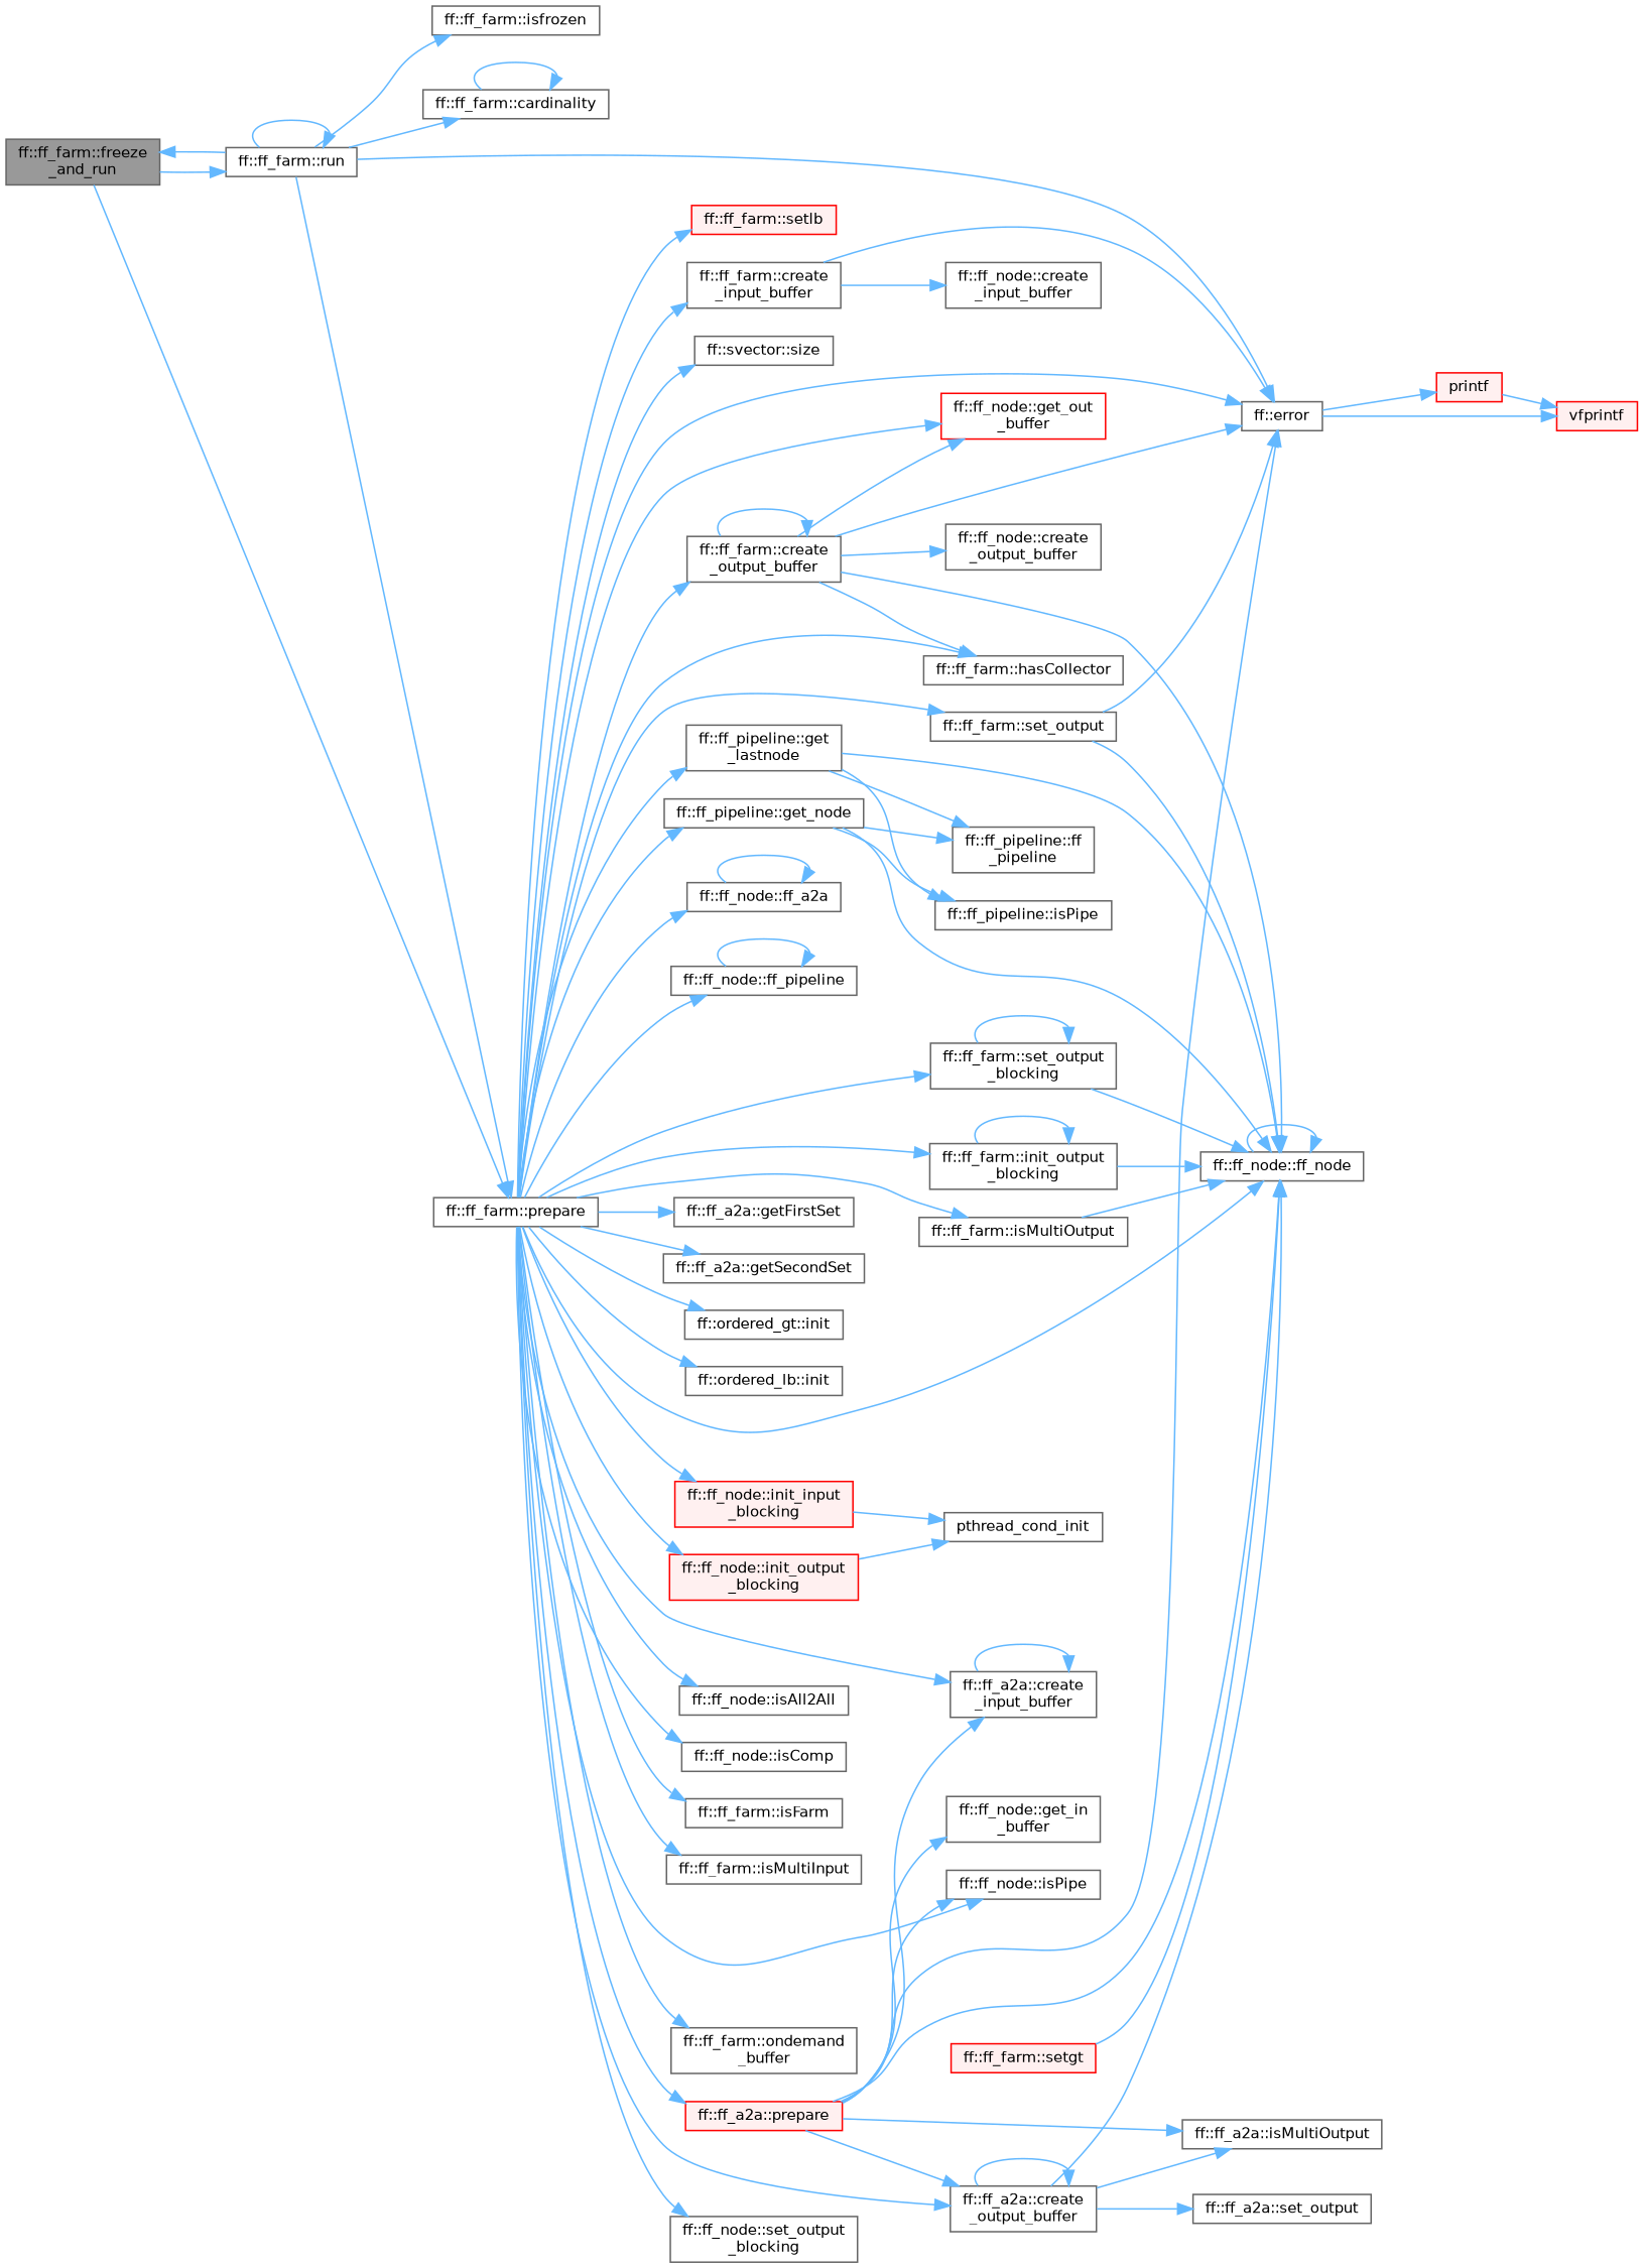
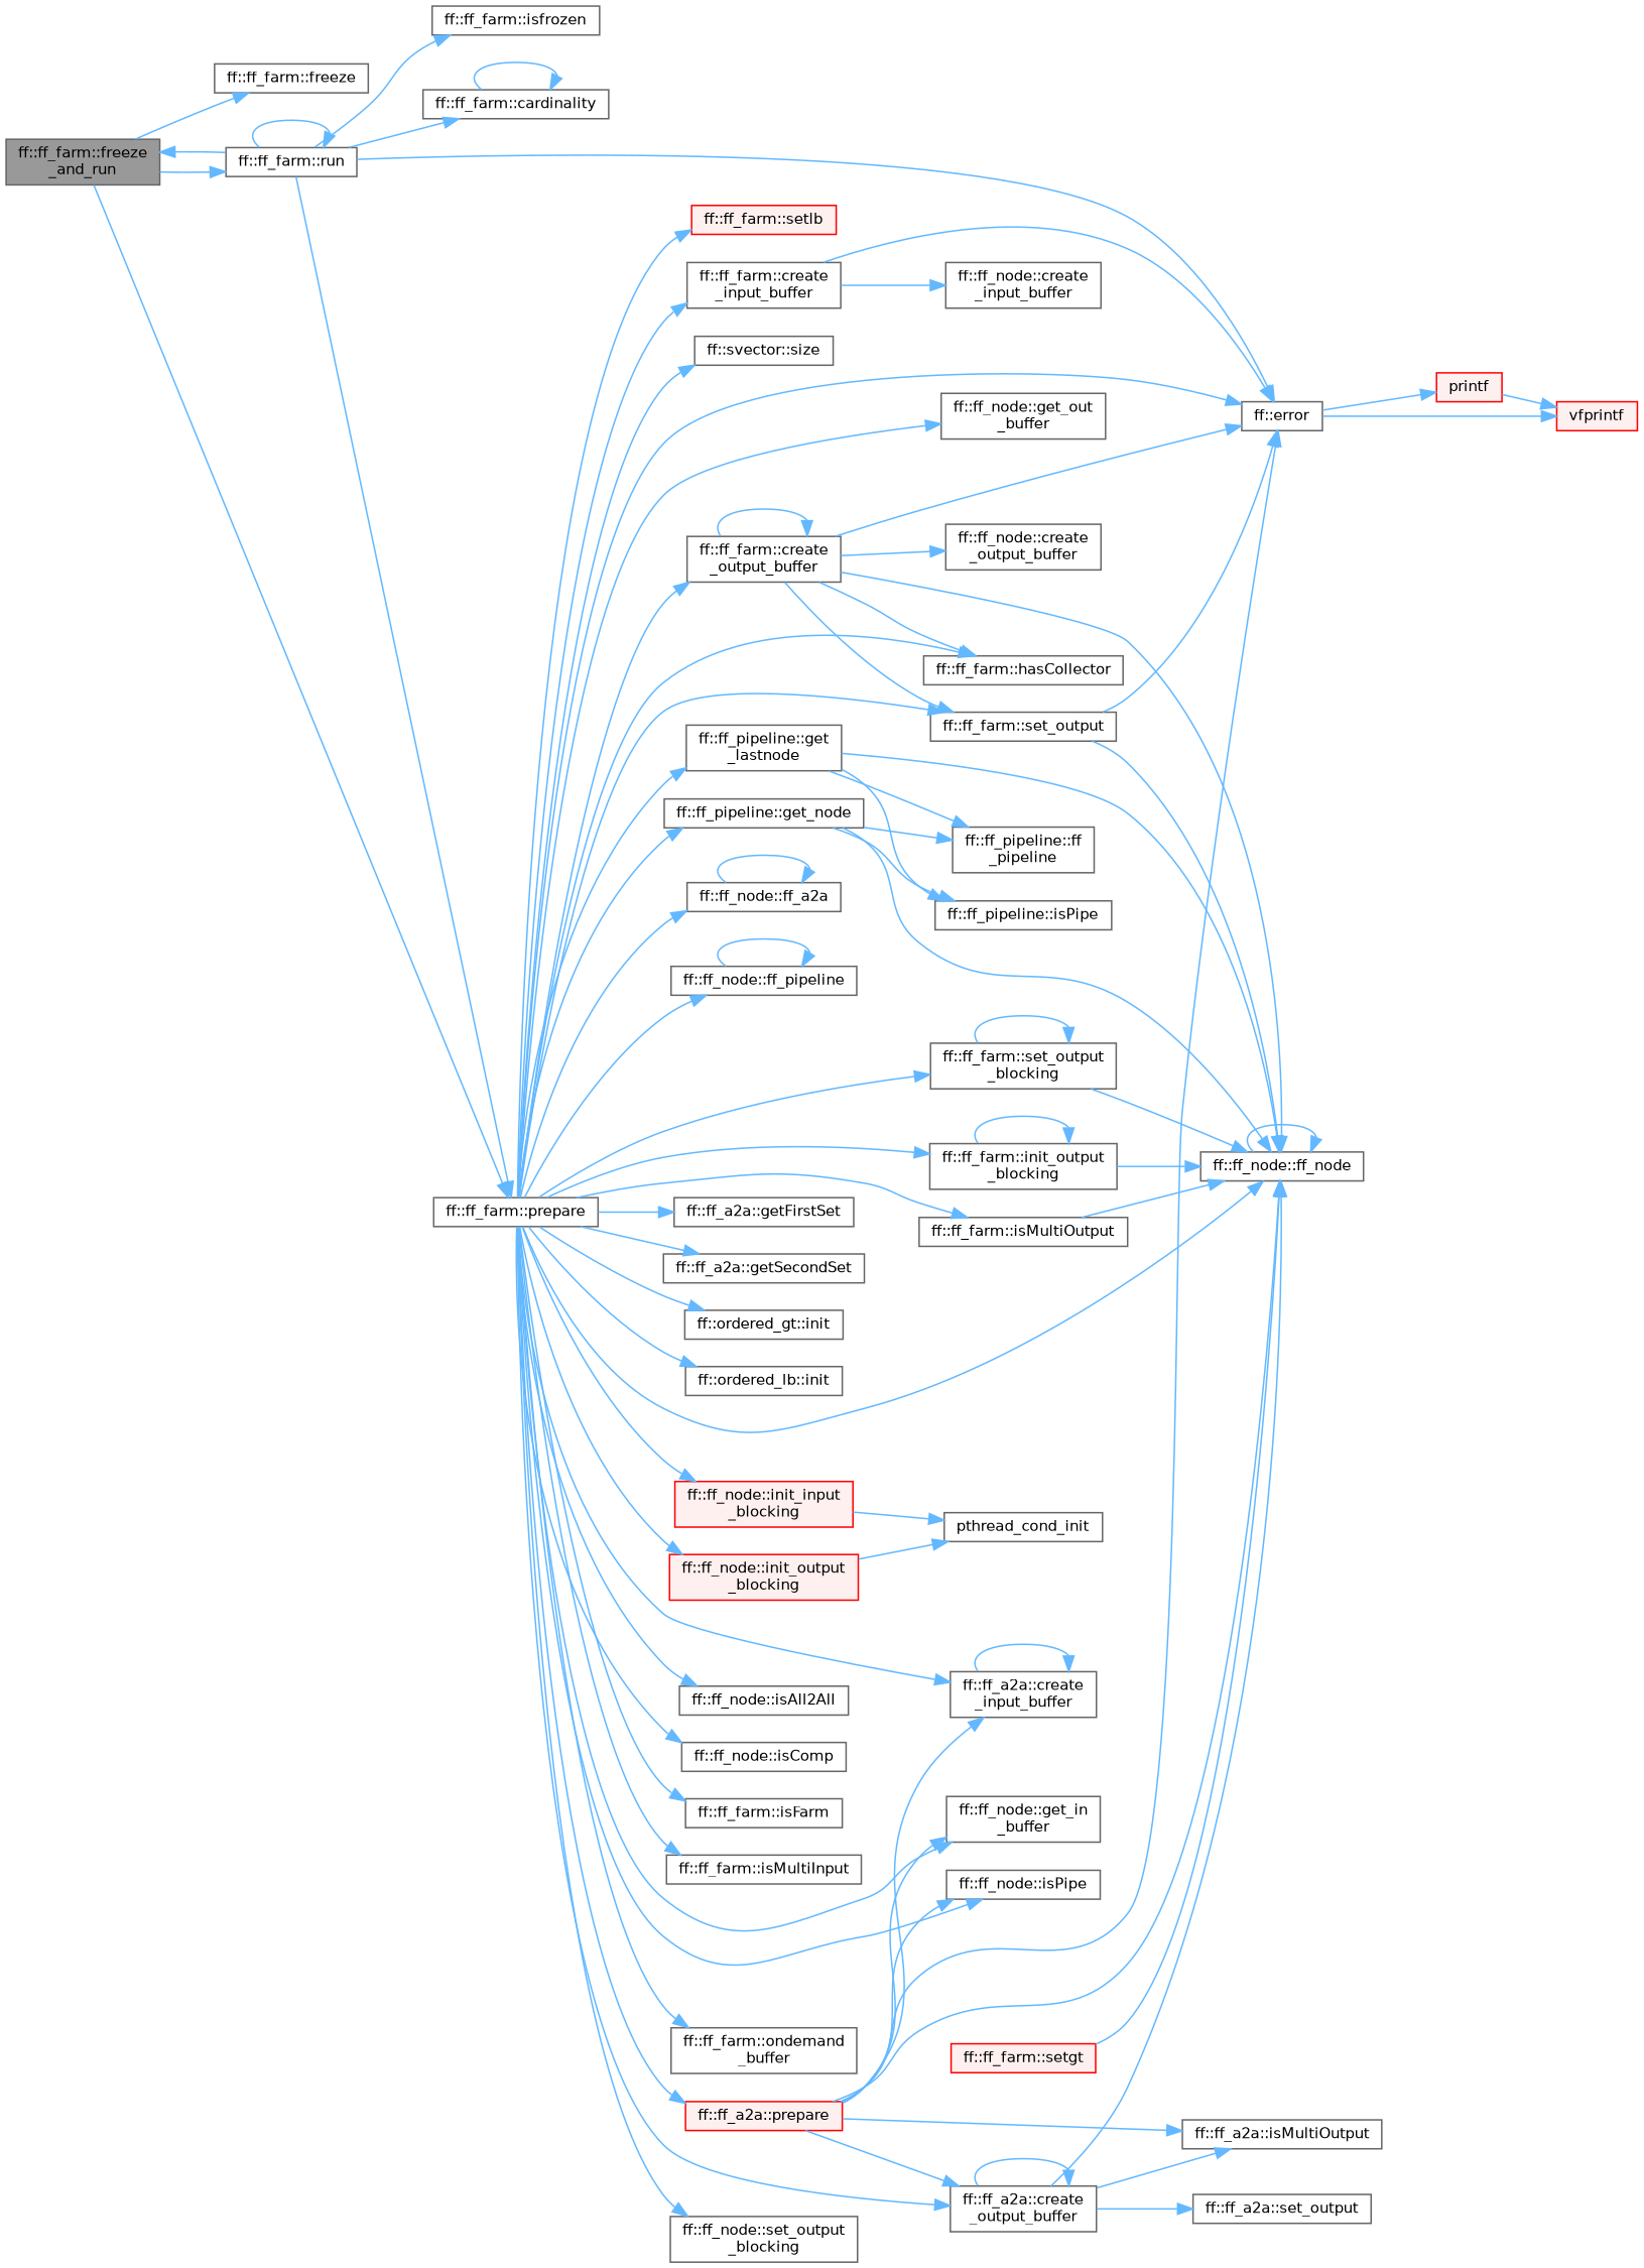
  digraph {
    rankdir=LR
    node [color=grey40 fillcolor=white fontname=Helvetica fontsize=10 shape=box style=filled]
    edge [color=steelblue1 fontname=Helvetica fontsize=10 labelfontname=Helvetica labelfontsize=10 style=solid]
    n1 [color=gray40 fillcolor=grey60 fontcolor=black height=0.2 label="ff::ff_farm::freeze\l_and_run" width=0.4]
+   n2 [height=0.2 label="ff::ff_farm::freeze" width=0.4]
    n3 [height=0.2 label="ff::ff_farm::prepare" width=0.4]
    n4 [height=0.2 label="ff::ff_farm::run" width=0.4]
    n5 [height=0.2 label="ff::ff_a2a::create\l_input_buffer" width=0.4]
    n6 [height=0.2 label="ff::ff_farm::create\l_input_buffer" width=0.4]
    n7 [height=0.2 label="ff::error" width=0.4]
    n8 [height=0.2 label="ff::ff_a2a::create\l_output_buffer" width=0.4]
    n9 [height=0.2 label="ff::ff_node::ff_node" width=0.4]
    n10 [height=0.2 label="ff::ff_farm::create\l_output_buffer" width=0.4]
-   n11 [color=red height=0.2 label="ff::ff_node::get_out\l_buffer" width=0.4]
+   n11 [height=0.2 label="ff::ff_node::get_out\l_buffer" width=0.4]
    n12 [height=0.2 label="ff::ff_farm::hasCollector" width=0.4]
    n13 [height=0.2 label="ff::ff_node::ff_a2a" width=0.4]
    n14 [height=0.2 label="ff::ff_node::ff_pipeline" width=0.4]
    n15 [height=0.2 label="ff::ff_node::get_in\l_buffer" width=0.4]
    n16 [height=0.2 label="ff::ff_pipeline::get\l_lastnode" width=0.4]
    n17 [height=0.2 label="ff::ff_pipeline::get_node" width=0.4]
    n18 [height=0.2 label="ff::ff_a2a::getFirstSet" width=0.4]
    n19 [height=0.2 label="ff::ff_a2a::getSecondSet" width=0.4]
    n20 [height=0.2 label="ff::ordered_gt::init" width=0.4]
    n21 [height=0.2 label="ff::ordered_lb::init" width=0.4]
    n22 [height=0.2 label="ff::ff_farm::set_output\l_blocking" width=0.4]
    n23 [color=red fillcolor="#FFF0F0" height=0.2 label="ff::ff_node::init_input\l_blocking" width=0.4]
    n24 [height=0.2 label="ff::ff_farm::init_output\l_blocking" width=0.4]
    n25 [color=red fillcolor="#FFF0F0" height=0.2 label="ff::ff_node::init_output\l_blocking" width=0.4]
    n26 [height=0.2 label="ff::ff_node::isAll2All" width=0.4]
    n27 [height=0.2 label="ff::ff_node::isComp" width=0.4]
    n28 [height=0.2 label="ff::ff_farm::isFarm" width=0.4]
    n29 [height=0.2 label="ff::ff_farm::isMultiInput" width=0.4]
    n30 [height=0.2 label="ff::ff_farm::isMultiOutput" width=0.4]
    n31 [height=0.2 label="ff::ff_node::isPipe" width=0.4]
    n32 [height=0.2 label="ff::ff_farm::ondemand\l_buffer" width=0.4]
    n33 [color=red fillcolor="#FFF0F0" height=0.2 label="ff::ff_a2a::prepare" width=0.4]
    n34 [height=0.2 label="ff::ff_farm::set_output" width=0.4]
    n35 [height=0.2 label="ff::ff_node::set_output\l_blocking" width=0.4]
    n36 [color=red fillcolor="#FFF0F0" height=0.2 label="ff::ff_farm::setlb" width=0.4]
    n37 [height=0.2 label="ff::svector::size" width=0.4]
    n38 [height=0.2 label="ff::ff_farm::cardinality" width=0.4]
    n39 [height=0.2 label="ff::ff_farm::isfrozen" width=0.4]
    n40 [height=0.2 label="ff::ff_node::create\l_input_buffer" width=0.4]
    n41 [color=red fillcolor="#FFF0F0" height=0.2 label=printf width=0.4]
    n42 [color=red fillcolor="#FFF0F0" height=0.2 label=vfprintf width=0.4]
    n43 [height=0.2 label="ff::ff_a2a::isMultiOutput" width=0.4]
    n44 [height=0.2 label="ff::ff_a2a::set_output" width=0.4]
    n45 [height=0.2 label="ff::ff_node::create\l_output_buffer" width=0.4]
    n46 [height=0.2 label="ff::ff_pipeline::ff\l_pipeline" width=0.4]
    n47 [height=0.2 label="ff::ff_pipeline::isPipe" width=0.4]
    n48 [height=0.2 label=pthread_cond_init width=0.4]
    n49 [color=red fillcolor="#FFF0F0" height=0.2 label="ff::ff_farm::setgt" width=0.4]
+   n1 -> n2
    n1 -> n3
    n1 -> n4
    n3 -> n5
    n3 -> n6
    n3 -> n7
    n3 -> n8
    n3 -> n9
    n3 -> n10
    n3 -> n11
    n3 -> n12
    n3 -> n13
    n3 -> n14
+   n3 -> n15
    n3 -> n16
    n3 -> n17
    n3 -> n18
    n3 -> n19
    n3 -> n20
    n3 -> n21
    n3 -> n22
    n3 -> n23
    n3 -> n24
    n3 -> n25
    n3 -> n26
    n3 -> n27
    n3 -> n28
    n3 -> n29
    n3 -> n30
    n3 -> n31
    n3 -> n32
    n3 -> n33
    n3 -> n34
    n3 -> n35
    n3 -> n36
    n3 -> n37
    n4 -> n1
    n4 -> n3
    n4 -> n4
    n4 -> n7
    n4 -> n38
    n4 -> n39
    n5 -> n5
    n6 -> n7
    n6 -> n40
    n7 -> n41
    n7 -> n42
    n8 -> n8
    n8 -> n9
    n8 -> n43
    n8 -> n44
    n9 -> n9
    n10 -> n7
    n10 -> n9
    n10 -> n10
-   n10 -> n11
+   n10 -> n34
    n10 -> n12
    n10 -> n45
    n13 -> n13
    n14 -> n14
    n16 -> n9
    n16 -> n46
    n16 -> n47
    n17 -> n9
    n17 -> n46
    n17 -> n47
    n22 -> n9
    n22 -> n22
    n23 -> n48
    n24 -> n9
    n24 -> n24
    n25 -> n48
    n30 -> n9
    n33 -> n5
    n33 -> n7
    n33 -> n8
    n33 -> n9
    n33 -> n15
    n33 -> n31
    n33 -> n43
    n34 -> n7
    n34 -> n9
    n38 -> n38
    n41 -> n42
    n49 -> n9
  }
